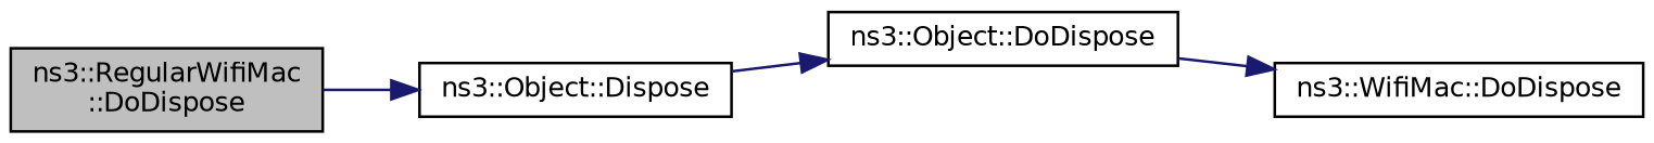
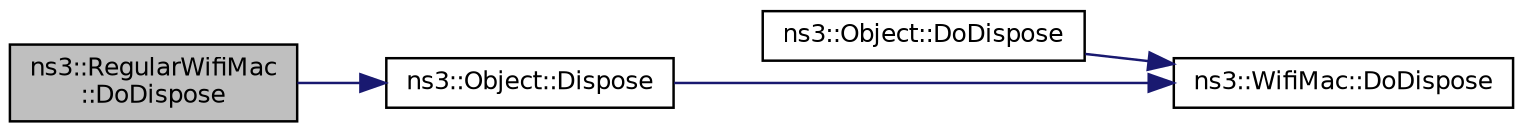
  digraph {
    rankdir=LR
    node [color=black fillcolor=white fontname=Helvetica fontsize=10 shape=record style=filled]
    edge [color=midnightblue fontname=Helvetica fontsize=10 labelfontname=Helvetica labelfontsize=10 style=solid]
    n1 [fillcolor=grey75 fontcolor=black height=0.2 label="ns3::RegularWifiMac\l::DoDispose" width=0.4]
    n2 [height=0.2 label="ns3::Object::Dispose" width=0.4]
    n3 [height=0.2 label="ns3::Object::DoDispose" width=0.4]
    n4 [height=0.2 label="ns3::WifiMac::DoDispose" width=0.4]
    n1 -> n2
-   n2 -> n3
+   n2 -> n4
    n3 -> n4
  }
